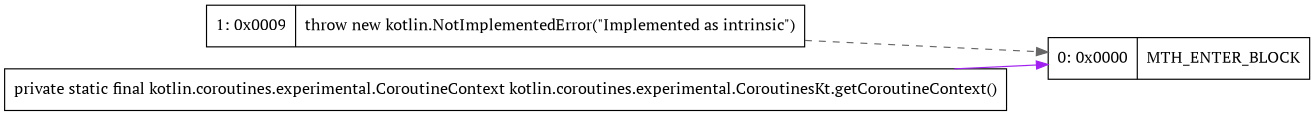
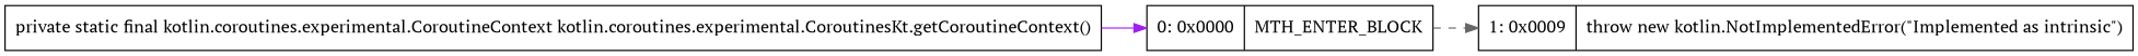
  digraph {
    rankdir=LR
    fontname="PT Serif"
    node [shape=record fontname="PT Serif"]
    edge [fontname="PT Serif"]
    n1 [label="{0\:\ 0x0000|MTH_ENTER_BLOCK\l}"]
    n2 [label="{1\:\ 0x0009|throw new kotlin.NotImplementedError(\"Implemented as intrinsic\")\l}"]
    n3 [label="{private static final kotlin.coroutines.experimental.CoroutineContext kotlin.coroutines.experimental.CoroutinesKt.getCoroutineContext() }"]
-   n2 -> n1 [color=gray40 style=dashed]
+   n1 -> n2 [color=gray40 style=dashed]
    n3 -> n1 [color=purple style=solid]
  }
